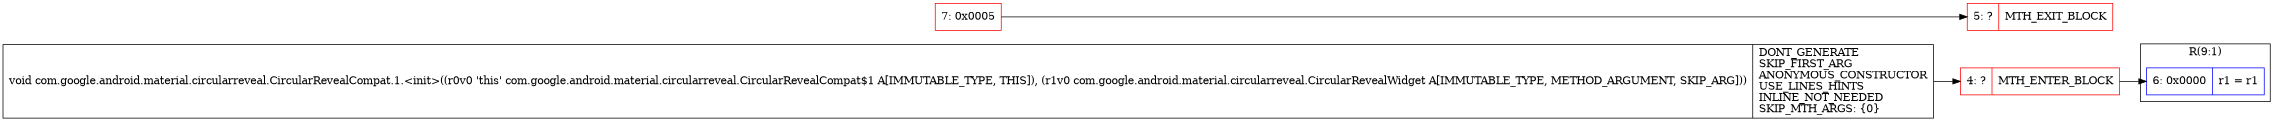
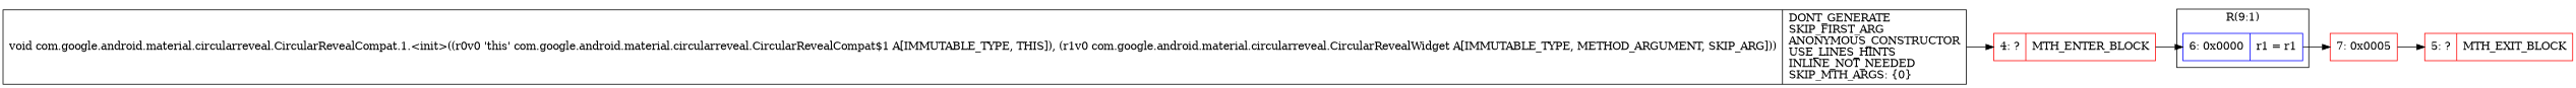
  digraph {
    rankdir=LR
    node [color=red shape=record]
    n1 [color=blue label="{6\:\ 0x0000|r1 = r1\l}"]
    n2 [label="{7\:\ 0x0005}"]
    n3 [label="{5\:\ ?|MTH_EXIT_BLOCK\l}"]
    n4 [label="{4\:\ ?|MTH_ENTER_BLOCK\l}"]
    n5 [label="{void com.google.android.material.circularreveal.CircularRevealCompat.1.\<init\>((r0v0 'this' com.google.android.material.circularreveal.CircularRevealCompat$1 A[IMMUTABLE_TYPE, THIS]), (r1v0 com.google.android.material.circularreveal.CircularRevealWidget A[IMMUTABLE_TYPE, METHOD_ARGUMENT, SKIP_ARG]))  | DONT_GENERATE\lSKIP_FIRST_ARG\lANONYMOUS_CONSTRUCTOR\lUSE_LINES_HINTS\lINLINE_NOT_NEEDED\lSKIP_MTH_ARGS: \{0\}\l}" color=""]
    subgraph cluster_1 {
      label="R(9:1)"
      n1
    }
+   n1 -> n2
    n2 -> n3
    n4 -> n1
    n5 -> n4
  }
